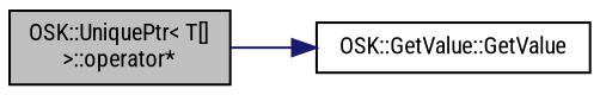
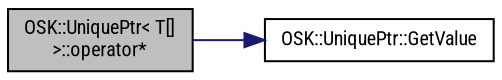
  digraph {
    rankdir=LR
    fontname="Roboto Condensed"
    node [color=black fontname="Roboto Condensed" fontsize=10 shape=record style=filled]
    n1 [fillcolor=grey75 fontcolor=black height=0.2 label="OSK::UniquePtr\< T[]\l\>::operator*" width=0.4]
-   n2 [fillcolor=white height=0.2 label="OSK::GetValue::GetValue" width=0.4]
+   n2 [fillcolor=white height=0.2 label="OSK::UniquePtr::GetValue" width=0.4]
    n1 -> n2 [color=midnightblue fontname="Roboto Condensed" fontsize=10 labelfontname=Helvetica labelfontsize=10 style=solid]
  }
